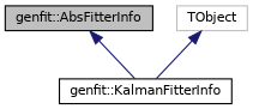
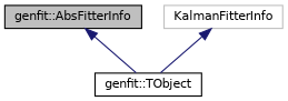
  digraph {
    node [color=black fillcolor=white fontname=Helvetica fontsize=10 shape=record style=filled]
    edge [color=midnightblue dir=back fontname=Helvetica fontsize=10 labelfontname=Helvetica labelfontsize=10 style=solid]
    n1 [fillcolor=grey75 fontcolor=black height=0.2 label="genfit::AbsFitterInfo" width=0.4]
-   n2 [height=0.2 label="genfit::KalmanFitterInfo" width=0.4]
-   n3 [color=grey75 height=0.2 label=TObject width=0.4]
+   n2 [height=0.2 label="genfit::TObject" width=0.4]
+   n3 [color=grey75 height=0.2 label=KalmanFitterInfo width=0.4]
    n1 -> n2
    n3 -> n2
  }
